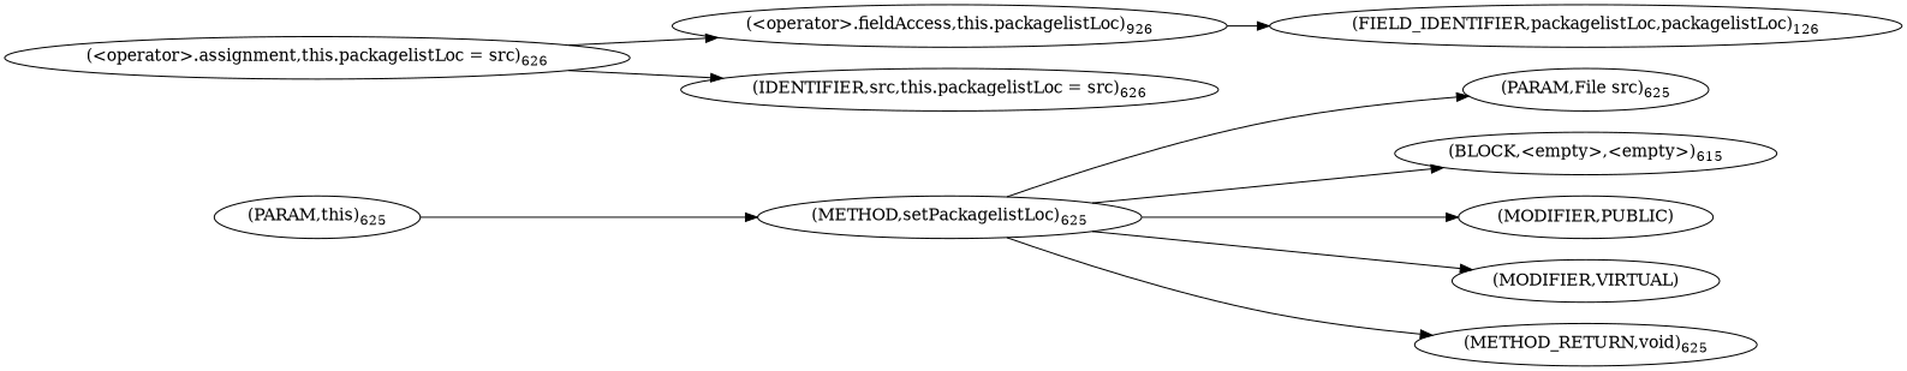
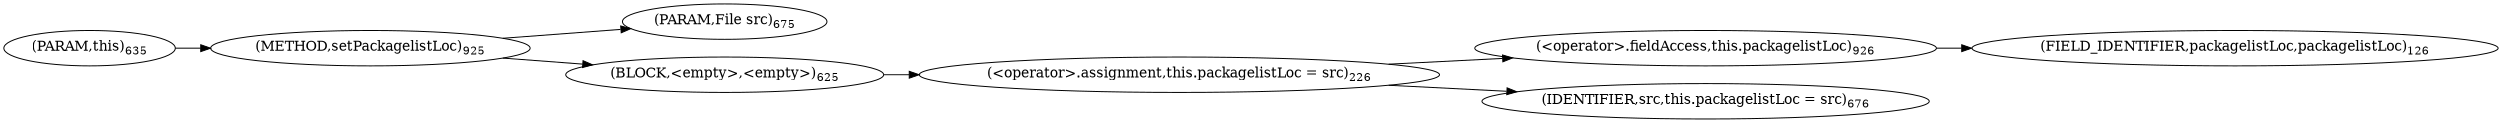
  digraph {
    rankdir=LR
-   n1 [label=<(METHOD,setPackagelistLoc)<SUB>625</SUB>>]
-   n2 [label=<(PARAM,File src)<SUB>625</SUB>>]
-   n3 [label=<(BLOCK,&lt;empty&gt;,&lt;empty&gt;)<SUB>615</SUB>>]
-   n4 [label=<(MODIFIER,PUBLIC)>]
-   n5 [label=<(MODIFIER,VIRTUAL)>]
-   n6 [label=<(METHOD_RETURN,void)<SUB>625</SUB>>]
-   n7 [label=<(PARAM,this)<SUB>625</SUB>>]
-   n8 [label=<(&lt;operator&gt;.assignment,this.packagelistLoc = src)<SUB>626</SUB>>]
+   n1 [label=<(METHOD,setPackagelistLoc)<SUB>925</SUB>>]
+   n2 [label=<(PARAM,File src)<SUB>675</SUB>>]
+   n3 [label=<(BLOCK,&lt;empty&gt;,&lt;empty&gt;)<SUB>625</SUB>>]
+   n7 [label=<(PARAM,this)<SUB>635</SUB>>]
+   n8 [label=<(&lt;operator&gt;.assignment,this.packagelistLoc = src)<SUB>226</SUB>>]
    n9 [label=<(&lt;operator&gt;.fieldAccess,this.packagelistLoc)<SUB>926</SUB>>]
-   n10 [label=<(IDENTIFIER,src,this.packagelistLoc = src)<SUB>626</SUB>>]
+   n10 [label=<(IDENTIFIER,src,this.packagelistLoc = src)<SUB>676</SUB>>]
    n11 [label=<(FIELD_IDENTIFIER,packagelistLoc,packagelistLoc)<SUB>126</SUB>>]
    n1 -> n2
    n1 -> n3
-   n1 -> n4
-   n1 -> n5
-   n1 -> n6
+   n3 -> n8
    n7 -> n1
    n8 -> n9
    n8 -> n10
    n9 -> n11
  }
